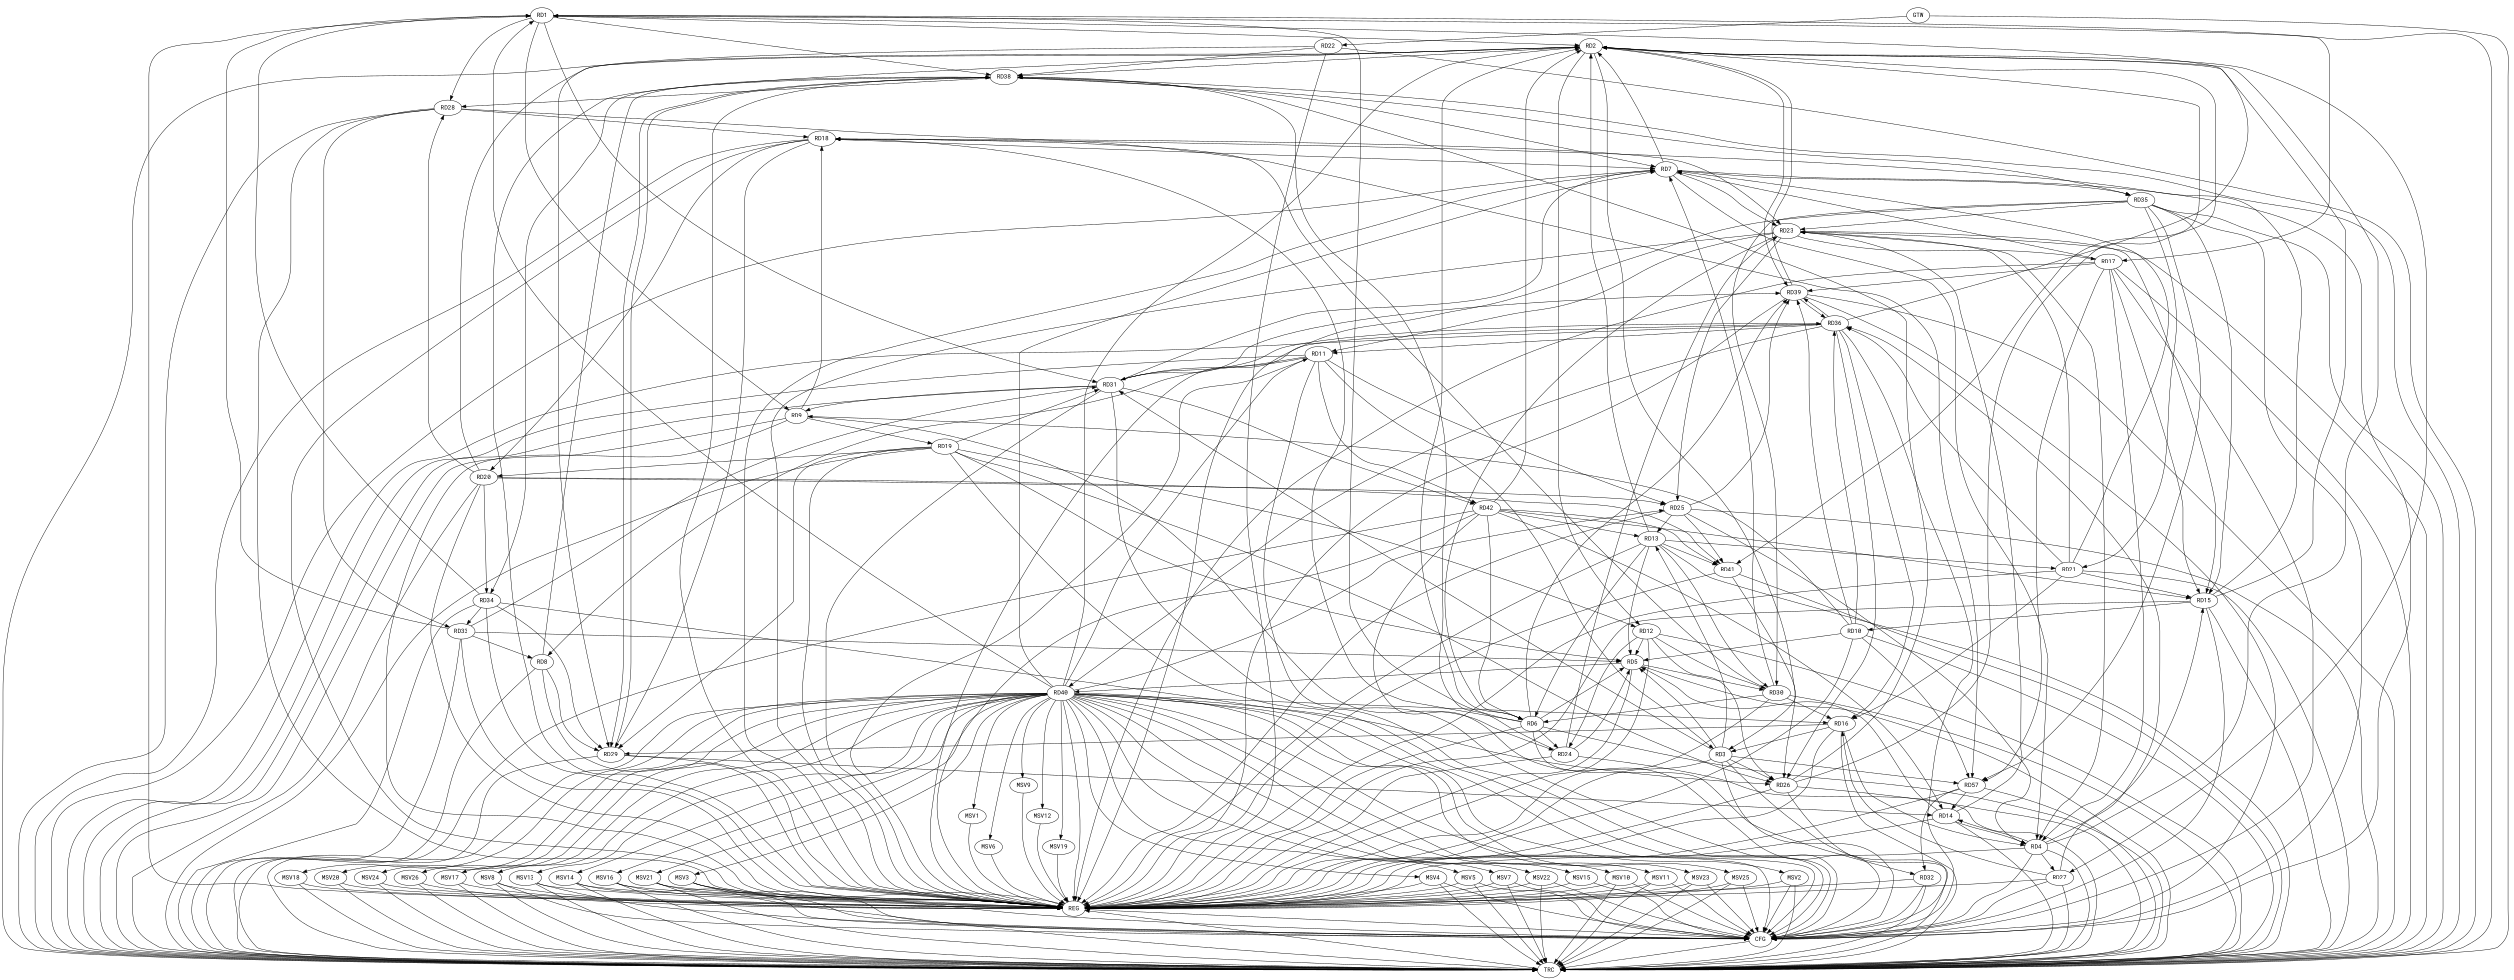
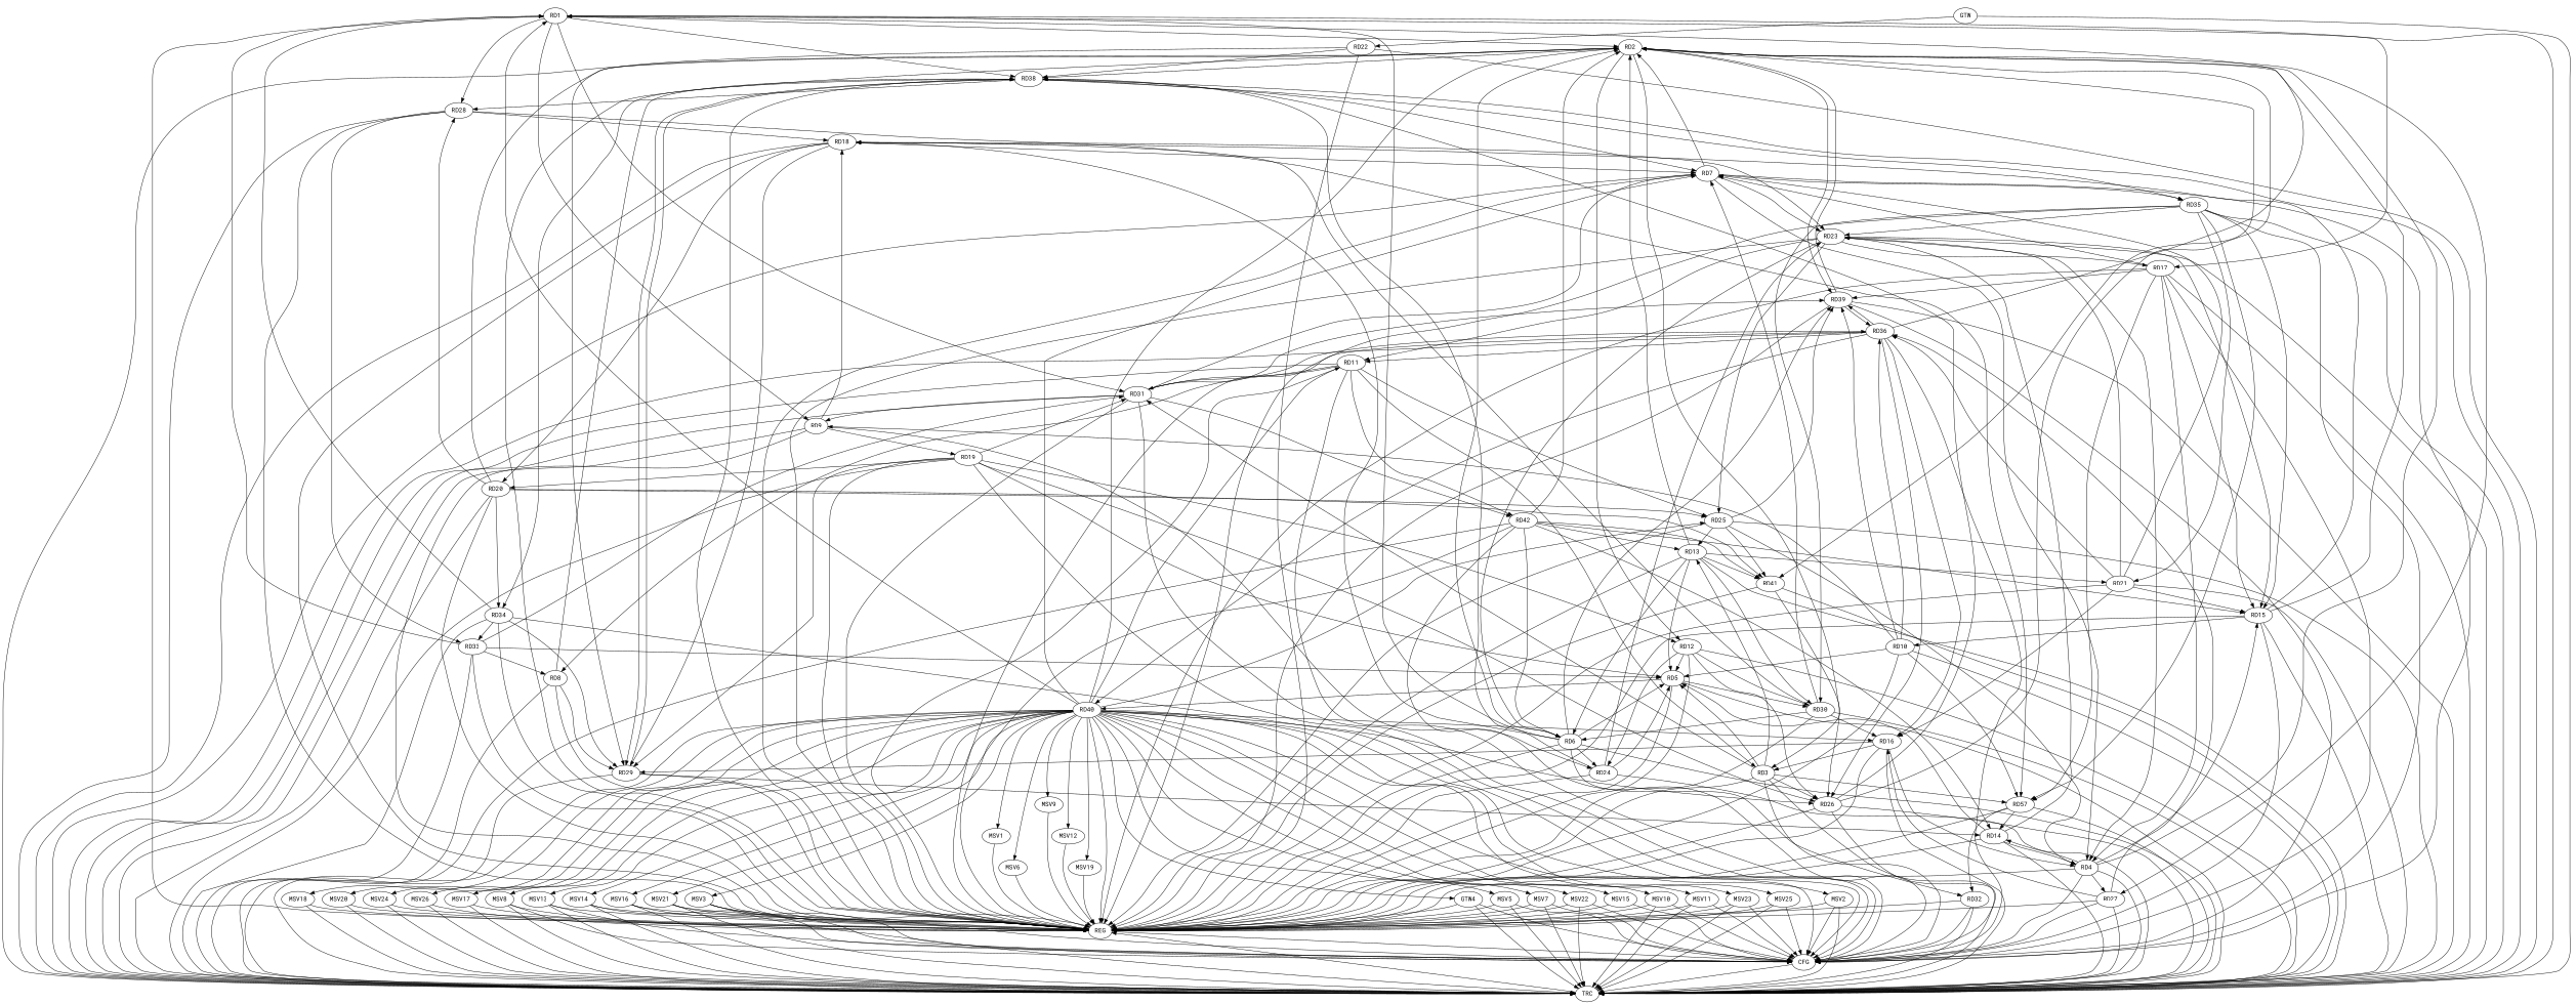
  strict digraph {
    fontname="Roboto Mono"
    node [fontname="Roboto Mono"]
    edge [fontname="Roboto Mono"]
    n1 [label=RD1]
    n2 [label=RD2]
    n3 [label=RD9]
    n4 [label=RD17]
    n5 [label=RD28]
    n6 [label=RD31]
    n7 [label=RD38]
    n8 [label=REG]
    n9 [label=TRC]
    n10 [label=RD3]
    n11 [label=RD12]
    n12 [label=RD27]
    n13 [label=RD39]
    n14 [label=RD41]
    n15 [label=RD18]
    n16 [label=RD24]
    n17 [label=RD19]
    n18 [label=RD57]
    n19 [label=CFG]
    n20 [label=RD4]
    n21 [label=RD15]
    n22 [label=RD7]
    n23 [label=RD33]
    n24 [label=RD36]
    n25 [label=RD42]
    n26 [label=RD35]
    n27 [label=RD29]
    n28 [label=RD34]
    n29 [label=RD5]
    n30 [label=RD13]
    n31 [label=RD26]
    n32 [label=RD30]
    n33 [label=RD16]
    n34 [label=RD40]
    n35 [label=RD6]
    n36 [label=RD21]
    n37 [label=RD14]
    n38 [label=RD32]
    n39 [label=RD23]
    n40 [label=RD10]
    n41 [label=RD11]
    n42 [label=RD25]
    n43 [label=MSV1]
    n44 [label=MSV2]
    n45 [label=MSV3]
-   n46 [label=MSV4]
+   n46 [label=GTW4]
    n47 [label=MSV5]
    n48 [label=MSV6]
    n49 [label=MSV7]
    n50 [label=MSV8]
    n51 [label=MSV9]
    n52 [label=MSV10]
    n53 [label=MSV11]
    n54 [label=MSV12]
    n55 [label=MSV13]
    n56 [label=MSV14]
    n57 [label=MSV15]
    n58 [label=MSV16]
    n59 [label=MSV17]
    n60 [label=MSV18]
    n61 [label=MSV19]
    n62 [label=MSV20]
    n63 [label=MSV21]
    n64 [label=MSV22]
    n65 [label=MSV23]
    n66 [label=MSV24]
    n67 [label=MSV25]
    n68 [label=MSV26]
    n69 [label=RD20]
    n70 [label=RD8]
    n71 [label=RD22]
    n72 [label=GTW]
    n1 -> n2
    n1 -> n3
    n1 -> n4
    n1 -> n5
    n1 -> n6
    n1 -> n7
    n1 -> n8
    n1 -> n9
    n2 -> n7
    n2 -> n8
    n2 -> n9
    n2 -> n10
    n2 -> n11
    n2 -> n12
    n2 -> n13
    n2 -> n14
    n3 -> n8
    n3 -> n9
    n3 -> n15
    n3 -> n16
    n3 -> n17
    n4 -> n8
    n4 -> n9
    n4 -> n13
    n4 -> n18
    n4 -> n19
    n4 -> n20
    n4 -> n21
    n4 -> n22
    n5 -> n8
    n5 -> n9
    n5 -> n15
    n5 -> n18
    n5 -> n23
    n6 -> n3
    n6 -> n8
    n6 -> n9
    n6 -> n13
    n6 -> n19
    n6 -> n22
    n6 -> n24
    n6 -> n25
    n7 -> n5
    n7 -> n8
    n7 -> n9
    n7 -> n22
    n7 -> n26
    n7 -> n27
    n7 -> n28
    n8 -> n19
    n9 -> n8
    n10 -> n6
    n10 -> n8
    n10 -> n9
    n10 -> n18
    n10 -> n19
    n10 -> n29
    n10 -> n30
    n10 -> n31
    n11 -> n8
    n11 -> n9
    n11 -> n16
    n11 -> n29
    n11 -> n31
    n11 -> n32
    n12 -> n8
    n12 -> n9
    n12 -> n19
    n12 -> n24
    n12 -> n33
    n13 -> n2
    n13 -> n8
    n13 -> n9
    n13 -> n19
    n13 -> n24
    n14 -> n8
    n14 -> n9
    n14 -> n31
    n15 -> n8
    n15 -> n9
    n15 -> n22
    n15 -> n27
    n15 -> n39
    n15 -> n69
    n16 -> n7
    n16 -> n8
    n16 -> n9
    n16 -> n29
    n16 -> n39
    n17 -> n6
    n17 -> n8
    n17 -> n9
    n17 -> n11
    n17 -> n19
    n17 -> n27
    n17 -> n29
    n17 -> n31
    n17 -> n69
    n18 -> n8
    n18 -> n9
    n18 -> n37
    n18 -> n38
    n19 -> n9
    n20 -> n2
    n20 -> n8
    n20 -> n9
    n20 -> n12
    n20 -> n19
    n20 -> n21
    n20 -> n37
    n21 -> n2
    n21 -> n8
    n21 -> n9
    n21 -> n15
    n21 -> n19
    n21 -> n40
    n22 -> n2
    n22 -> n8
    n22 -> n9
    n22 -> n19
    n22 -> n20
    n22 -> n26
    n22 -> n39
    n23 -> n1
    n23 -> n6
    n23 -> n8
    n23 -> n9
    n23 -> n29
    n23 -> n70
    n24 -> n1
    n24 -> n8
    n24 -> n9
    n24 -> n13
    n24 -> n19
    n24 -> n31
    n24 -> n33
    n24 -> n34
    n24 -> n41
    n25 -> n2
    n25 -> n8
    n25 -> n9
    n25 -> n14
    n25 -> n19
    n25 -> n21
    n25 -> n30
    n25 -> n35
    n25 -> n37
    n26 -> n8
    n26 -> n9
    n26 -> n18
    n26 -> n19
    n26 -> n21
    n26 -> n32
    n26 -> n36
    n26 -> n39
    n27 -> n7
    n27 -> n8
    n27 -> n9
    n27 -> n37
    n28 -> n1
    n28 -> n8
    n28 -> n9
    n28 -> n19
    n28 -> n23
    n28 -> n27
    n29 -> n8
    n29 -> n9
    n29 -> n32
    n29 -> n34
    n30 -> n2
    n30 -> n8
    n30 -> n9
    n30 -> n14
    n30 -> n29
    n30 -> n32
    n30 -> n35
    n30 -> n36
    n31 -> n2
    n31 -> n7
    n31 -> n8
    n31 -> n9
    n31 -> n19
    n32 -> n8
    n32 -> n9
    n32 -> n15
    n32 -> n22
    n32 -> n33
    n32 -> n35
    n33 -> n8
    n33 -> n9
    n33 -> n10
    n33 -> n20
    n33 -> n27
    n34 -> n1
    n34 -> n2
    n34 -> n8
    n34 -> n9
    n34 -> n19
    n34 -> n22
    n34 -> n31
    n34 -> n33
    n34 -> n41
    n34 -> n42
    n34 -> n43
    n34 -> n44
    n34 -> n45
    n34 -> n46
    n34 -> n47
    n34 -> n48
    n34 -> n49
    n34 -> n50
    n34 -> n51
    n34 -> n52
    n34 -> n53
    n34 -> n54
    n34 -> n55
    n34 -> n56
    n34 -> n57
    n34 -> n58
    n34 -> n59
    n34 -> n60
    n34 -> n61
    n34 -> n62
    n34 -> n63
    n34 -> n64
    n34 -> n65
    n34 -> n66
    n34 -> n67
    n34 -> n68
    n35 -> n1
    n35 -> n2
    n35 -> n8
    n35 -> n9
    n35 -> n13
    n35 -> n15
    n35 -> n16
    n35 -> n29
    n35 -> n38
    n36 -> n8
    n36 -> n9
    n36 -> n21
    n36 -> n22
    n36 -> n24
    n36 -> n33
    n36 -> n39
    n37 -> n8
    n37 -> n9
    n37 -> n20
    n37 -> n29
    n37 -> n39
    n38 -> n8
    n38 -> n9
    n38 -> n19
    n39 -> n4
    n39 -> n8
    n39 -> n9
    n39 -> n20
    n39 -> n21
    n39 -> n35
    n39 -> n41
    n39 -> n42
    n40 -> n3
    n40 -> n8
    n40 -> n9
    n40 -> n13
    n40 -> n18
    n40 -> n24
    n40 -> n29
    n41 -> n6
    n41 -> n8
    n41 -> n9
    n41 -> n10
    n41 -> n19
    n41 -> n25
    n41 -> n42
    n41 -> n70
    n42 -> n8
    n42 -> n9
    n42 -> n13
    n42 -> n14
    n42 -> n20
    n42 -> n30
    n43 -> n8
    n44 -> n8
    n44 -> n9
    n44 -> n19
    n45 -> n8
    n45 -> n9
    n45 -> n19
    n46 -> n8
    n46 -> n9
    n46 -> n19
    n47 -> n8
    n47 -> n9
    n47 -> n19
    n48 -> n8
    n49 -> n8
    n49 -> n9
    n49 -> n19
    n50 -> n8
    n50 -> n9
    n50 -> n19
    n51 -> n8
    n52 -> n8
    n52 -> n9
    n52 -> n19
    n53 -> n8
    n53 -> n9
    n53 -> n19
    n54 -> n8
    n55 -> n8
    n55 -> n9
    n55 -> n19
    n56 -> n8
    n56 -> n9
    n56 -> n19
    n57 -> n8
    n57 -> n19
    n58 -> n8
    n58 -> n9
    n58 -> n19
    n59 -> n8
    n59 -> n9
    n60 -> n8
    n60 -> n9
    n61 -> n8
    n62 -> n8
    n62 -> n9
    n63 -> n8
    n63 -> n9
    n63 -> n19
    n64 -> n8
    n64 -> n9
    n64 -> n19
    n65 -> n8
    n65 -> n9
    n65 -> n19
    n66 -> n8
    n66 -> n9
    n67 -> n8
    n67 -> n9
    n67 -> n19
    n68 -> n8
    n68 -> n9
    n69 -> n2
    n69 -> n5
    n69 -> n8
    n69 -> n9
    n69 -> n14
    n69 -> n28
    n69 -> n42
    n70 -> n7
    n70 -> n8
    n70 -> n9
    n70 -> n27
    n71 -> n7
    n71 -> n8
    n71 -> n9
    n71 -> n27
    n72 -> n9
    n72 -> n71
  }
